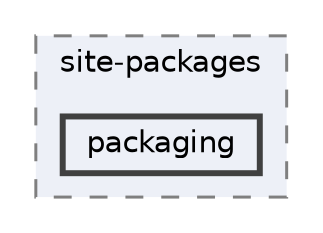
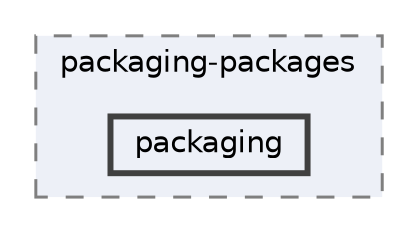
  digraph {
    compound=true
    n1 [color=grey25 fillcolor="#edf0f7" fontname=Helvetica fontsize=10 height=0.2 label=packaging shape=box style="filled,bold" width=0.4]
    subgraph cluster_1 {
      bgcolor="#edf0f7"
      fontname=Helvetica
      fontsize=10
-     label="site-packages"
+     label="packaging-packages"
      pencolor=grey50
      style="filled,dashed"
      n1
    }
  }
